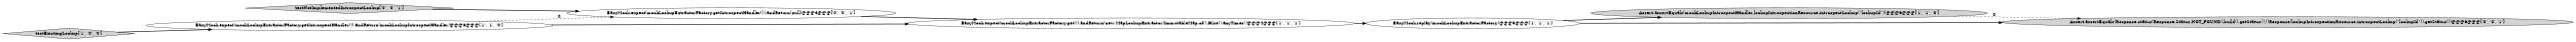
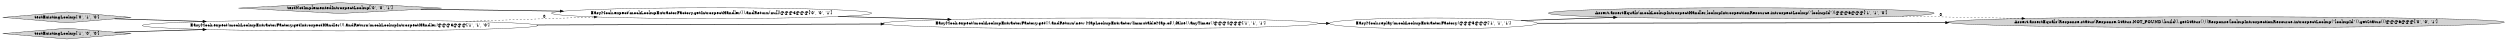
  digraph {
    rankdir=LR
    node [fillcolor=lightgray shape=ellipse style=filled]
    edge [style=bold]
    n1 [fillcolor=white label="EasyMock.replay(mockLookupExtractorFactory)@@@5@@@['1', '1', '1']"]
    n2 [label="Assert.assertEquals(mockLookupIntrospectHandler,lookupIntrospectionResource.introspectLookup(\"lookupId\"))@@@6@@@['1', '1', '0']"]
    n3 [label="Assert.assertEquals(Response.status(Response.Status.NOT_FOUND).build().getStatus(),((Response)lookupIntrospectionResource.introspectLookup(\"lookupId\")).getStatus())@@@6@@@['0', '0', '1']"]
    n4 [fillcolor=white label="EasyMock.expect(mockLookupExtractorFactory.getIntrospectHandler()).andReturn(mockLookupIntrospectHandler)@@@3@@@['1', '1', '0']"]
    n5 [fillcolor=white label="EasyMock.expect(mockLookupExtractorFactory.get()).andReturn(new MapLookupExtractor(ImmutableMap.of(),false)).anyTimes()@@@4@@@['1', '1', '1']"]
    n6 [fillcolor=white label="EasyMock.expect(mockLookupExtractorFactory.getIntrospectHandler()).andReturn(null)@@@3@@@['0', '0', '1']"]
+   n7 [label="testExistingLookup['0', '1', '0']" shape=diamond]
    n8 [label="testExistingLookup['1', '0', '0']" shape=diamond]
    n9 [label="testNotImplementedIntrospectLookup['0', '0', '1']" shape=diamond]
    n1 -> n2
    n1 -> n3
    n2 -> n3 [label=0 style=dashed]
    n4 -> n5
    n4 -> n6 [label=0 style=dashed]
    n5 -> n1
    n6 -> n5
+   n7 -> n4
    n8 -> n4
    n9 -> n6
  }
